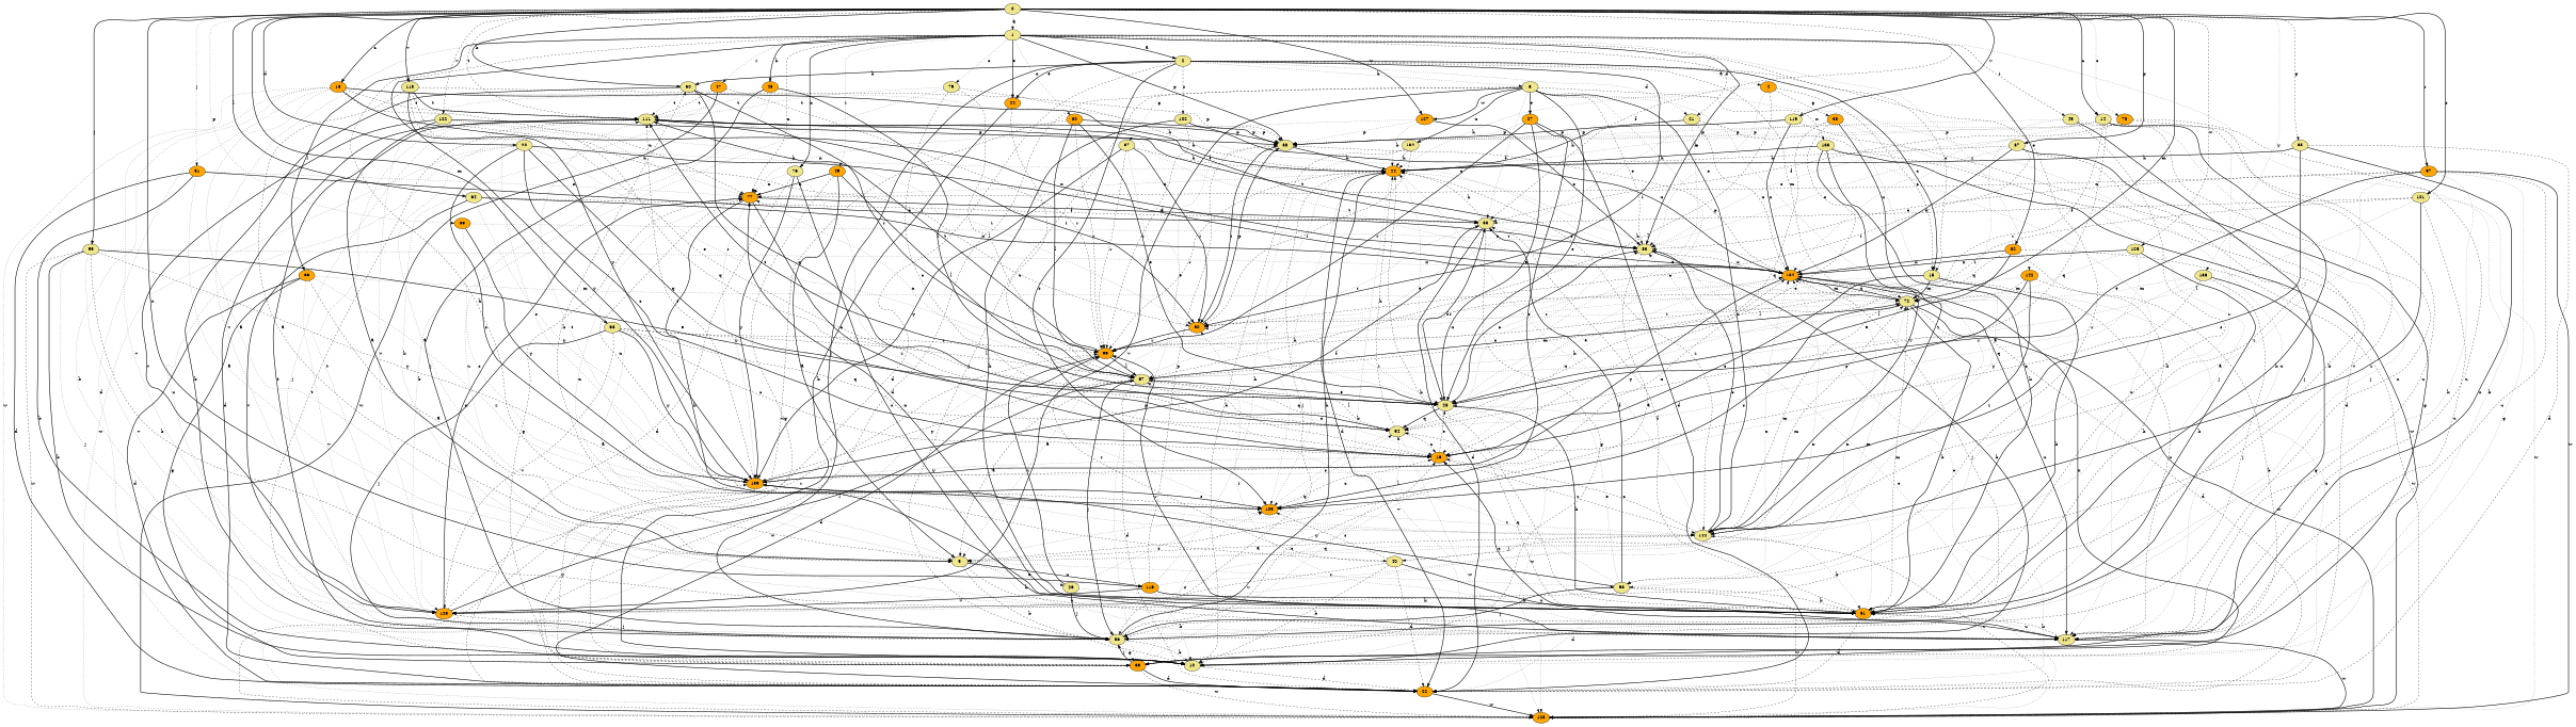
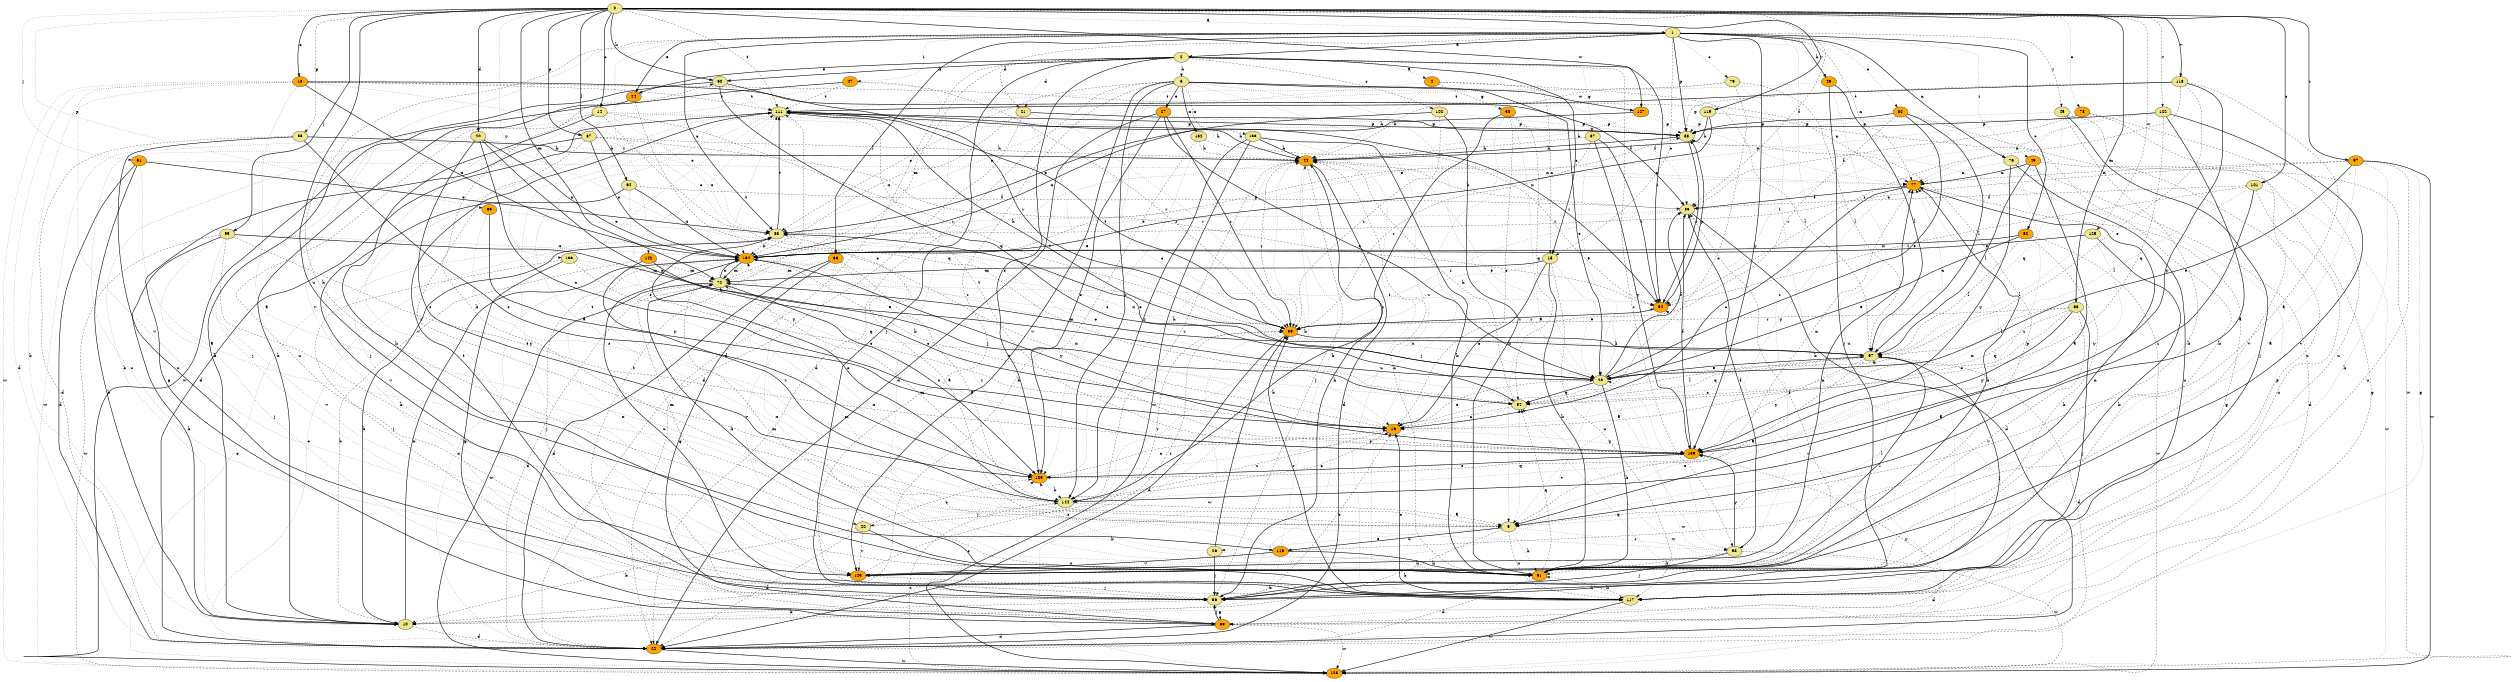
  strict digraph {
    node [fillcolor=khaki style=filled]
    edge [style=bold]
    0
    1
    13 [fillcolor=orange]
    14
    20
    33
    51 [fillcolor=orange]
    55
    60
    64
    68
    72
    78 [fillcolor=orange]
    85
    86 [fillcolor=orange]
    87
    97 [fillcolor=orange]
    101
    111
    116 [fillcolor=orange]
    118
    119
    122
    125
    127 [fillcolor=orange]
    136
    2
    15
    21
    24 [fillcolor=orange]
    40
    43 [fillcolor=orange]
    45
    47 [fillcolor=orange]
    49 [fillcolor=orange]
    66 [fillcolor=orange]
    76
    77 [fillcolor=orange]
    79
    80 [fillcolor=orange]
    82 [fillcolor=orange]
    83
    88
    98
    123 [fillcolor=orange]
    139 [fillcolor=orange]
    142 [fillcolor=orange]
    22 [fillcolor=orange]
    5
    10
    134 [fillcolor=orange]
    128 [fillcolor=orange]
    56
    44 [fillcolor=orange]
    61 [fillcolor=orange]
    94
    117
    99 [fillcolor=orange]
    105 [fillcolor=orange]
    16 [fillcolor=orange]
    39 [fillcolor=orange]
    28
    67
-   50 [fillcolor=orange]
+   50 [fillcolor=orange label=54]
    144
    4 [fillcolor=orange]
    6
    37
    102
    38 [fillcolor=orange]
    27 [fillcolor=orange]
    132
    133
    26
    0 -> 1 [label=a style=dotted]
    0 -> 13 [label=c]
    0 -> 14 [label=c]
    0 -> 20 [label=d]
    0 -> 33 [label=f style=dashed]
    0 -> 51 [label=j style=dotted]
    0 -> 55 [label=j]
    0 -> 60 [label=k]
    0 -> 64 [label=l]
    0 -> 68 [label=m]
    0 -> 72 [label=m]
    0 -> 78 [label=o style=dotted]
    0 -> 85 [label=p style=dashed]
    0 -> 86 [label=p style=dotted]
    0 -> 87 [label=p]
    0 -> 97 [label=r]
    0 -> 101 [label=s]
    0 -> 111 [label=t style=dashed]
    0 -> 116 [label=u]
    0 -> 118 [label=v]
    0 -> 119 [label=v]
    0 -> 122 [label=v style=dashed]
    0 -> 125 [label=w style=dashed]
    0 -> 127 [label=w]
    0 -> 136 [label=y style=dotted]
    1 -> 2 [label=a]
    1 -> 15 [label=c style=dashed]
    1 -> 21 [label=d style=dashed]
    1 -> 24 [label=e]
    1 -> 40 [label=h style=dashed]
    1 -> 43 [label=h]
    1 -> 45 [label=i style=dashed]
    1 -> 47 [label=i style=dotted]
    1 -> 49 [label=i style=dotted]
    1 -> 66 [label=l]
    1 -> 76 [label=n]
    1 -> 77 [label=n style=dashed]
    1 -> 79 [label=o style=dotted]
    1 -> 80 [label=o style=dotted]
    1 -> 82 [label=o]
    1 -> 83 [label=o]
    1 -> 88 [label=p]
    1 -> 98 [label=r style=dotted]
    1 -> 123 [label=v style=dotted]
    1 -> 139 [label=y]
    1 -> 142 [label=z style=dotted]
    13 -> 33 [label=f]
    13 -> 111 [label=t style=dashed]
    13 -> 77 [label=n style=dashed]
    13 -> 83 [label=o style=dotted]
    13 -> 123 [label=v style=dotted]
    13 -> 22 [label=d style=dotted]
    13 -> 5 [label=a style=dotted]
    13 -> 10 [label=b style=dotted]
    13 -> 134 [label=x]
    13 -> 128 [label=w style=dotted]
    14 -> 88 [label=p style=dotted]
    14 -> 10 [label=b style=dotted]
    14 -> 134 [label=x style=dotted]
    14 -> 56 [label=j style=dotted]
    14 -> 44 [label=h style=dotted]
    14 -> 61 [label=k]
    14 -> 94 [label=q style=dashed]
    14 -> 117 [label=u style=dashed]
    14 -> 99 [label=r style=dashed]
    20 -> 134 [label=x]
    20 -> 128 [label=w style=dotted]
    20 -> 44 [label=h style=dotted]
    20 -> 94 [label=q]
    20 -> 117 [label=u style=dotted]
    20 -> 99 [label=r style=dotted]
    20 -> 105 [label=s]
    20 -> 16 [label=c]
    33 -> 83 [label=o style=dotted]
    33 -> 22 [label=d]
    33 -> 44 [label=h style=dashed]
    33 -> 99 [label=r style=dotted]
-   33 -> 39 [label=g style=dashed]
    51 -> 77 [label=n style=dotted]
    51 -> 83 [label=o]
    51 -> 22 [label=d]
    51 -> 5 [label=a style=dotted]
    51 -> 10 [label=b]
    55 -> 123 [label=v style=dotted]
    55 -> 139 [label=y style=dashed]
    55 -> 10 [label=b]
    55 -> 134 [label=x style=dotted]
    55 -> 128 [label=w style=dashed]
    55 -> 56 [label=j style=dotted]
    55 -> 61 [label=k style=dashed]
    55 -> 28 [label=e]
    60 -> 111 [label=t style=dotted]
    60 -> 10 [label=b]
    60 -> 94 [label=q]
    60 -> 99 [label=r]
    64 -> 33 [label=f style=dashed]
    64 -> 123 [label=v]
    64 -> 139 [label=y style=dotted]
    64 -> 134 [label=x]
    68 -> 123 [label=v style=dashed]
    68 -> 139 [label=y]
    68 -> 5 [label=a style=dotted]
    68 -> 56 [label=j]
    68 -> 94 [label=q style=dashed]
    68 -> 99 [label=r style=dashed]
    68 -> 16 [label=c style=dashed]
    68 -> 67 [label=l style=dashed]
    72 -> 111 [label=t style=dotted]
    72 -> 22 [label=d style=dashed]
    72 -> 134 [label=x]
    72 -> 128 [label=w]
    72 -> 44 [label=h style=dotted]
    72 -> 61 [label=k]
    72 -> 105 [label=s]
    72 -> 50 [label=i style=dotted]
    78 -> 33 [label=f style=dashed]
    78 -> 83 [label=o style=dotted]
    78 -> 88 [label=p style=dotted]
    78 -> 123 [label=v style=dashed]
    78 -> 117 [label=u style=dashed]
    85 -> 22 [label=d style=dashed]
    85 -> 44 [label=h]
    85 -> 117 [label=u]
    85 -> 105 [label=s]
    86 -> 83 [label=o style=dotted]
    86 -> 139 [label=y]
    86 -> 105 [label=s style=dotted]
    87 -> 83 [label=o style=dotted]
    87 -> 134 [label=x]
    87 -> 44 [label=h style=dashed]
    87 -> 39 [label=g]
    87 -> 50 [label=i style=dashed]
    87 -> 144 [label=z style=dashed]
    97 -> 77 [label=n style=dashed]
    97 -> 83 [label=o style=dashed]
    97 -> 5 [label=a style=dotted]
    97 -> 128 [label=w]
    97 -> 61 [label=k style=dotted]
    97 -> 117 [label=u style=dashed]
    97 -> 39 [label=g style=dotted]
    97 -> 28 [label=e]
    101 -> 33 [label=f style=dashed]
    101 -> 128 [label=w style=dotted]
    101 -> 117 [label=u style=dashed]
    101 -> 67 [label=l style=dotted]
    101 -> 50 [label=i style=dashed]
    101 -> 144 [label=z]
    111 -> 88 [label=p]
    111 -> 22 [label=d]
    111 -> 5 [label=a style=dotted]
    111 -> 56 [label=j style=dotted]
    111 -> 44 [label=h]
    111 -> 105 [label=s style=dotted]
    111 -> 50 [label=i]
    116 -> 72 [label=m style=dotted]
    116 -> 88 [label=p style=dashed]
    116 -> 123 [label=v]
    116 -> 10 [label=b style=dotted]
    116 -> 44 [label=h style=dotted]
    116 -> 61 [label=k]
    118 -> 111 [label=t]
    118 -> 88 [label=p style=dashed]
    118 -> 139 [label=y]
    118 -> 5 [label=a style=dashed]
    118 -> 28 [label=e style=dashed]
    118 -> 50 [label=i style=dashed]
    119 -> 88 [label=p style=dotted]
    119 -> 134 [label=x]
    119 -> 44 [label=h]
    119 -> 61 [label=k style=dashed]
    122 -> 77 [label=n style=dotted]
    122 -> 88 [label=p]
    122 -> 123 [label=v]
    122 -> 5 [label=a]
    122 -> 94 [label=q style=dashed]
    122 -> 50 [label=i style=dotted]
    125 -> 139 [label=y style=dotted]
    125 -> 134 [label=x]
    125 -> 61 [label=k]
    125 -> 67 [label=l style=dotted]
    127 -> 77 [label=n style=dotted]
    127 -> 83 [label=o]
    127 -> 88 [label=p style=dotted]
    127 -> 44 [label=h style=dotted]
    136 -> 72 [label=m style=dotted]
    136 -> 56 [label=j style=dashed]
    136 -> 94 [label=q style=dotted]
    136 -> 16 [label=c style=dashed]
    136 -> 39 [label=g]
    2 -> 60 [label=k]
    2 -> 72 [label=m style=dashed]
    2 -> 15 [label=c]
    2 -> 21 [label=d style=dotted]
    2 -> 24 [label=e]
    2 -> 98 [label=r style=dashed]
    2 -> 22 [label=d style=dashed]
    2 -> 56 [label=j]
    2 -> 105 [label=s]
    2 -> 50 [label=i]
    2 -> 4 [label=a style=dotted]
    2 -> 6 [label=b style=dotted]
    2 -> 37 [label=g style=dotted]
    2 -> 102 [label=s style=dashed]
    15 -> 72 [label=m]
    15 -> 61 [label=k]
    15 -> 117 [label=u style=dashed]
    15 -> 99 [label=r style=dotted]
    15 -> 16 [label=c]
    15 -> 28 [label=e style=dotted]
    21 -> 88 [label=p]
    21 -> 22 [label=d style=dashed]
    21 -> 134 [label=x style=dashed]
    21 -> 99 [label=r style=dotted]
    21 -> 28 [label=e style=dotted]
    24 -> 10 [label=b]
    24 -> 16 [label=c style=dashed]
    40 -> 72 [label=m style=dashed]
    40 -> 123 [label=v style=dashed]
    40 -> 22 [label=d style=dashed]
    40 -> 10 [label=b style=dashed]
    40 -> 117 [label=u]
    40 -> 99 [label=r style=dashed]
    40 -> 105 [label=s style=dashed]
    43 -> 111 [label=t style=dotted]
    43 -> 56 [label=j]
    43 -> 117 [label=u style=dotted]
    43 -> 67 [label=l]
    45 -> 88 [label=p style=dotted]
    45 -> 56 [label=j]
    45 -> 61 [label=k style=dashed]
    45 -> 94 [label=q style=dotted]
    45 -> 117 [label=u style=dashed]
    47 -> 111 [label=t style=dashed]
    47 -> 123 [label=v style=dotted]
    47 -> 128 [label=w]
    47 -> 61 [label=k style=dotted]
    47 -> 99 [label=r style=dashed]
    49 -> 77 [label=n]
    49 -> 5 [label=a]
    49 -> 39 [label=g style=dashed]
    49 -> 67 [label=l]
    66 -> 72 [label=m style=dotted]
    66 -> 123 [label=v style=dotted]
    66 -> 22 [label=d]
    66 -> 5 [label=a style=dashed]
    66 -> 39 [label=g]
    66 -> 144 [label=z style=dotted]
    76 -> 77 [label=n style=dotted]
    76 -> 139 [label=y]
    76 -> 22 [label=d style=dashed]
    76 -> 117 [label=u]
    76 -> 144 [label=z style=dotted]
    77 -> 33 [label=f]
    77 -> 139 [label=y style=dotted]
    77 -> 61 [label=k]
    77 -> 16 [label=c]
    77 -> 39 [label=g style=dashed]
    79 -> 111 [label=t style=dotted]
    79 -> 10 [label=b style=dotted]
    79 -> 44 [label=h style=dashed]
    79 -> 16 [label=c style=dashed]
    79 -> 67 [label=l style=dashed]
    80 -> 88 [label=p]
    80 -> 128 [label=w style=dashed]
    80 -> 99 [label=r style=dashed]
    80 -> 28 [label=e]
    80 -> 67 [label=l]
    82 -> 134 [label=x]
    82 -> 128 [label=w style=dashed]
    82 -> 61 [label=k style=dashed]
    82 -> 28 [label=e]
    82 -> 67 [label=l style=dashed]
    83 -> 111 [label=t]
    83 -> 5 [label=a style=dashed]
    83 -> 10 [label=b]
    83 -> 134 [label=x style=dashed]
    88 -> 44 [label=h]
    88 -> 50 [label=i]
    98 -> 33 [label=f]
    98 -> 139 [label=y]
    98 -> 22 [label=d style=dotted]
    98 -> 134 [label=x style=dotted]
    98 -> 128 [label=w style=dashed]
    98 -> 56 [label=j]
    98 -> 61 [label=k style=dashed]
    98 -> 28 [label=e style=dotted]
    98 -> 67 [label=l style=dotted]
    123 -> 111 [label=t style=dotted]
    123 -> 77 [label=n]
    123 -> 134 [label=x style=dotted]
    123 -> 56 [label=j style=dashed]
    123 -> 99 [label=r style=dashed]
    123 -> 67 [label=l]
    139 -> 33 [label=f]
    139 -> 111 [label=t style=dashed]
    139 -> 134 [label=x style=dashed]
    139 -> 105 [label=s]
    142 -> 72 [label=m style=dashed]
    142 -> 10 [label=b style=dashed]
    142 -> 99 [label=r style=dotted]
    142 -> 16 [label=c]
    142 -> 144 [label=z]
    22 -> 83 [label=o style=dotted]
    22 -> 134 [label=x style=dotted]
    22 -> 128 [label=w]
    5 -> 60 [label=k style=dashed]
    5 -> 116 [label=u]
    5 -> 77 [label=n style=dotted]
    5 -> 98 [label=r style=dotted]
    5 -> 10 [label=b style=dashed]
    5 -> 61 [label=k style=dotted]
    5 -> 94 [label=q style=dotted]
    5 -> 117 [label=u style=dashed]
    5 -> 26 [label=e style=dotted]
    10 -> 22 [label=d style=dashed]
    10 -> 134 [label=x]
    134 -> 72 [label=m]
    134 -> 88 [label=p style=dashed]
    134 -> 139 [label=y]
    134 -> 56 [label=j style=dashed]
    134 -> 117 [label=u]
    128 -> 83 [label=o style=dotted]
    128 -> 144 [label=z style=dashed]
    56 -> 111 [label=t]
    56 -> 10 [label=b style=dashed]
    56 -> 44 [label=h]
    56 -> 16 [label=c style=dashed]
    56 -> 39 [label=g style=dotted]
    44 -> 77 [label=n style=dotted]
    44 -> 22 [label=d]
    44 -> 10 [label=b style=dotted]
    44 -> 56 [label=j style=dashed]
    44 -> 99 [label=r style=dashed]
    44 -> 28 [label=e style=dotted]
    44 -> 144 [label=z style=dashed]
    61 -> 33 [label=f style=dashed]
    61 -> 72 [label=m style=dashed]
    61 -> 77 [label=n]
    61 -> 22 [label=d style=dashed]
    61 -> 134 [label=x style=dotted]
    61 -> 44 [label=h style=dashed]
    61 -> 94 [label=q style=dashed]
    61 -> 117 [label=u style=dotted]
    94 -> 83 [label=o style=dotted]
    94 -> 128 [label=w style=dotted]
    94 -> 44 [label=h style=dashed]
    94 -> 105 [label=s style=dotted]
    94 -> 16 [label=c style=dashed]
    94 -> 67 [label=l style=dashed]
    117 -> 128 [label=w]
    117 -> 61 [label=k style=dashed]
    117 -> 99 [label=r]
    117 -> 16 [label=c]
    117 -> 50 [label=i style=dotted]
    99 -> 111 [label=t]
    99 -> 22 [label=d]
    99 -> 128 [label=w style=dotted]
    99 -> 67 [label=l]
    105 -> 77 [label=n style=dashed]
    105 -> 44 [label=h style=dotted]
    105 -> 16 [label=c style=dashed]
-   105 -> 144 [label=z style=dotted]
+   105 -> 144 [label=h style=dotted]
    16 -> 139 [label=y style=dotted]
    16 -> 134 [label=x style=dotted]
    16 -> 28 [label=e style=dashed]
    16 -> 144 [label=z style=dashed]
    39 -> 111 [label=t style=dashed]
    39 -> 88 [label=p style=dotted]
    39 -> 139 [label=y style=dashed]
    39 -> 22 [label=d]
    39 -> 128 [label=w style=dashed]
    39 -> 56 [label=j]
    39 -> 94 [label=q style=dotted]
    39 -> 105 [label=s style=dotted]
    28 -> 33 [label=f]
    28 -> 111 [label=t]
    28 -> 83 [label=o]
    28 -> 123 [label=v style=dotted]
    28 -> 128 [label=w style=dotted]
    28 -> 61 [label=k]
    28 -> 94 [label=q]
    28 -> 50 [label=i style=dotted]
    67 -> 72 [label=m]
    67 -> 77 [label=n style=dotted]
    67 -> 139 [label=y style=dashed]
    67 -> 22 [label=d style=dashed]
    67 -> 5 [label=a style=dashed]
    67 -> 134 [label=x style=dotted]
    67 -> 56 [label=j]
    67 -> 94 [label=q style=dashed]
    67 -> 16 [label=c style=dotted]
    67 -> 28 [label=e]
    50 -> 88 [label=p]
    50 -> 5 [label=a style=dotted]
    50 -> 99 [label=r]
    144 -> 72 [label=m style=dashed]
    144 -> 111 [label=t style=dotted]
    144 -> 40 [label=j style=dotted]
    144 -> 83 [label=o]
    144 -> 5 [label=a style=dashed]
    144 -> 44 [label=h style=dotted]
    144 -> 61 [label=k style=dotted]
    144 -> 16 [label=c style=dashed]
    4 -> 15 [label=c style=dashed]
    4 -> 83 [label=o style=dotted]
    4 -> 44 [label=h style=dotted]
    4 -> 67 [label=l style=dashed]
    4 -> 38 [label=g style=dashed]
    6 -> 33 [label=f style=dotted]
    6 -> 127 [label=w]
    6 -> 83 [label=o style=dashed]
    6 -> 98 [label=r style=dotted]
    6 -> 123 [label=v]
    6 -> 22 [label=d style=dashed]
    6 -> 56 [label=j style=dashed]
    6 -> 117 [label=u style=dotted]
    6 -> 16 [label=c style=dotted]
    6 -> 28 [label=e]
    6 -> 144 [label=z]
    6 -> 27 [label=e]
    6 -> 132 [label=x]
    6 -> 133 [label=x style=dashed]
    37 -> 139 [label=y]
    37 -> 44 [label=h style=dashed]
    37 -> 99 [label=r style=dashed]
    37 -> 28 [label=e style=dotted]
    37 -> 50 [label=i]
    102 -> 88 [label=p style=dotted]
    102 -> 134 [label=x]
    102 -> 61 [label=k]
    102 -> 99 [label=r style=dashed]
    38 -> 88 [label=p style=dotted]
    38 -> 5 [label=a style=dotted]
    38 -> 56 [label=j style=dotted]
    38 -> 94 [label=q style=dashed]
    38 -> 16 [label=c style=dashed]
    38 -> 144 [label=z]
    27 -> 88 [label=p style=dotted]
    27 -> 22 [label=d]
    27 -> 99 [label=r]
    27 -> 105 [label=s]
    27 -> 28 [label=e]
    132 -> 10 [label=b style=dashed]
    132 -> 44 [label=h style=dashed]
    132 -> 105 [label=s style=dotted]
    132 -> 50 [label=i style=dashed]
    133 -> 128 [label=w]
    133 -> 44 [label=h]
    133 -> 61 [label=k]
    133 -> 117 [label=u style=dotted]
    133 -> 144 [label=z]
    26 -> 56 [label=j]
    26 -> 61 [label=k style=dotted]
    26 -> 99 [label=r]
    26 -> 105 [label=s style=dotted]
  }
